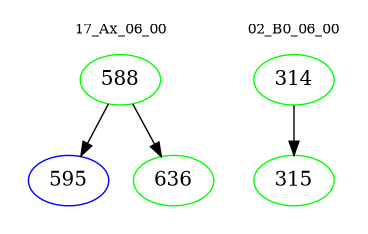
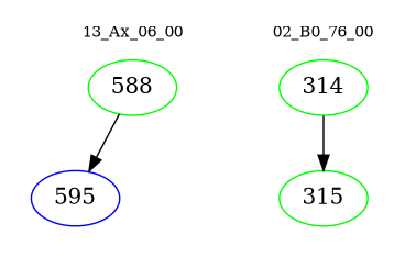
  digraph {
    node [color=green]
    edge [color=black]
    n1 [label=588]
    n2 [color=blue label=595]
-   n3 [label=636]
    n4 [label=314]
    n5 [label=315]
    subgraph cluster_1 {
      color=white
      fontsize=10
-     label="17_Ax_06_00"
+     label="13_Ax_06_00"
      n1
      n2
-     n3
    }
    subgraph cluster_2 {
      color=white
      fontsize=10
-     label="02_B0_06_00"
+     label="02_B0_76_00"
      n4
      n5
    }
    n1 -> n2
-   n1 -> n3
    n4 -> n5
  }
